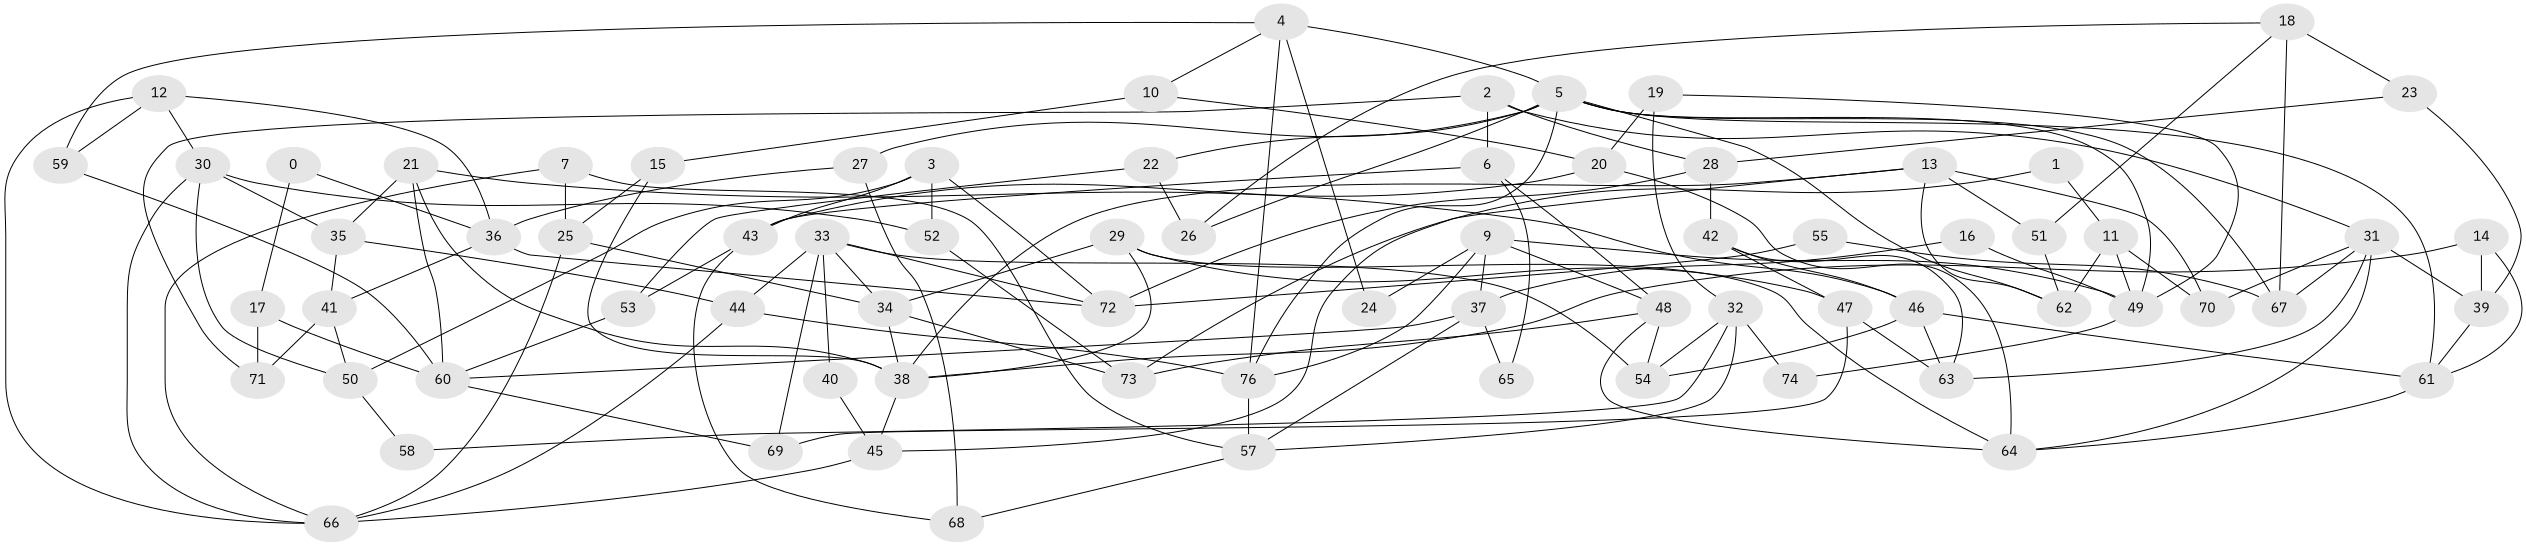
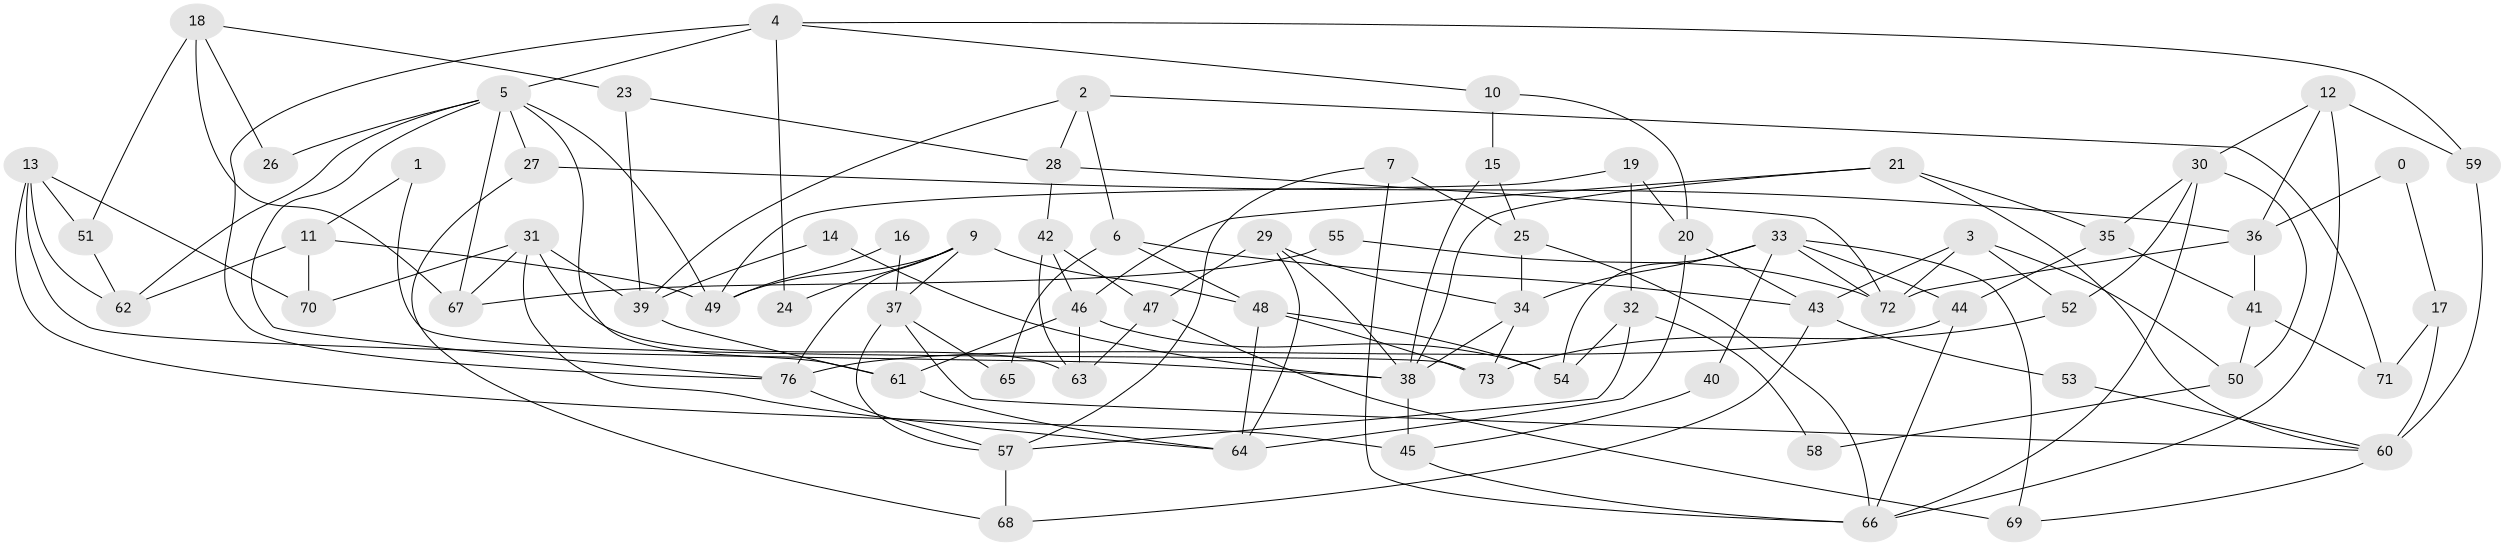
  graph {
    fontname="IBM Plex Sans"
    node [color=gray90 fontname="IBM Plex Sans" style=filled]
    edge [fontname="IBM Plex Sans"]
    1
    11
    73
    49
    62
    70
    2
    6
    28
    31
    71
    43
    48
    65
    72
    42
    67
    39
    64
    63
    3
    50
    52
    53
    68
    58
    4
    5
    10
    24
    n31 [label=76]
    59
-   22
    26
    27
    61
    15
    20
    57
    60
    36
-   74
    54
    7
    25
    66
    34
    n48 [label=0]
    17
    41
    9
    37
    38
    12
    30
    35
    13
    45
    51
    14
    16
    69
    18
    23
    19
    32
    21
    46
    44
    47
    29
    33
    40
    55
    1 -- 11
    1 -- 73
    11 -- 49
    11 -- 62
    11 -- 70
-   49 -- 74
    2 -- 6
    2 -- 28
-   2 -- 31
+   2 -- 39
    2 -- 71
    6 -- 43
    6 -- 48
    6 -- 65
    28 -- 72
    28 -- 42
    31 -- 70
    31 -- 67
    31 -- 39
    31 -- 64
    31 -- 63
    43 -- 53
    43 -- 68
    48 -- 73
    48 -- 64
    48 -- 54
    42 -- 63
    42 -- 46
    42 -- 47
    39 -- 61
    3 -- 43
    3 -- 72
    3 -- 50
    3 -- 52
    50 -- 58
    52 -- 73
    53 -- 60
    4 -- 5
    4 -- 10
    4 -- 24
    4 -- n31
    4 -- 59
    5 -- 49
    5 -- 62
    5 -- 67
    5 -- n31
-   5 -- 22
    5 -- 26
    5 -- 27
    5 -- 61
    10 -- 15
    10 -- 20
    n31 -- 57
    59 -- 60
-   22 -- 53
-   22 -- 26
    27 -- 68
    27 -- 36
    61 -- 64
    15 -- 25
    15 -- 38
    20 -- 43
    20 -- 64
    57 -- 68
    60 -- 69
    36 -- 72
    36 -- 41
    7 -- 57
    7 -- 25
    7 -- 66
    25 -- 66
    25 -- 34
    34 -- 73
    34 -- 38
    n48 -- 36
    n48 -- 17
    17 -- 71
    17 -- 60
    41 -- 71
    41 -- 50
    9 -- 49
    9 -- 48
    9 -- 24
    9 -- n31
    9 -- 37
    37 -- 65
    37 -- 57
    37 -- 60
    38 -- 45
    12 -- 59
    12 -- 36
    12 -- 66
    12 -- 30
    30 -- 50
    30 -- 52
    30 -- 66
    30 -- 35
    35 -- 41
    35 -- 44
    13 -- 62
    13 -- 70
    13 -- 38
    13 -- 45
    13 -- 51
    45 -- 66
    51 -- 62
    14 -- 39
-   14 -- 61
    14 -- 38
    16 -- 49
    16 -- 37
    18 -- 67
    18 -- 26
    18 -- 51
    18 -- 23
    23 -- 28
    23 -- 39
    19 -- 49
    19 -- 20
    19 -- 32
    32 -- 58
    32 -- 57
-   32 -- 74
    32 -- 54
    21 -- 60
    21 -- 38
    21 -- 35
    21 -- 46
    46 -- 63
    46 -- 61
    46 -- 54
    44 -- n31
    44 -- 66
    47 -- 63
    47 -- 69
    29 -- 64
    29 -- 34
    29 -- 38
    29 -- 47
    33 -- 72
    33 -- 54
    33 -- 34
    33 -- 69
    33 -- 44
    33 -- 40
    40 -- 45
    55 -- 72
    55 -- 67
  }
